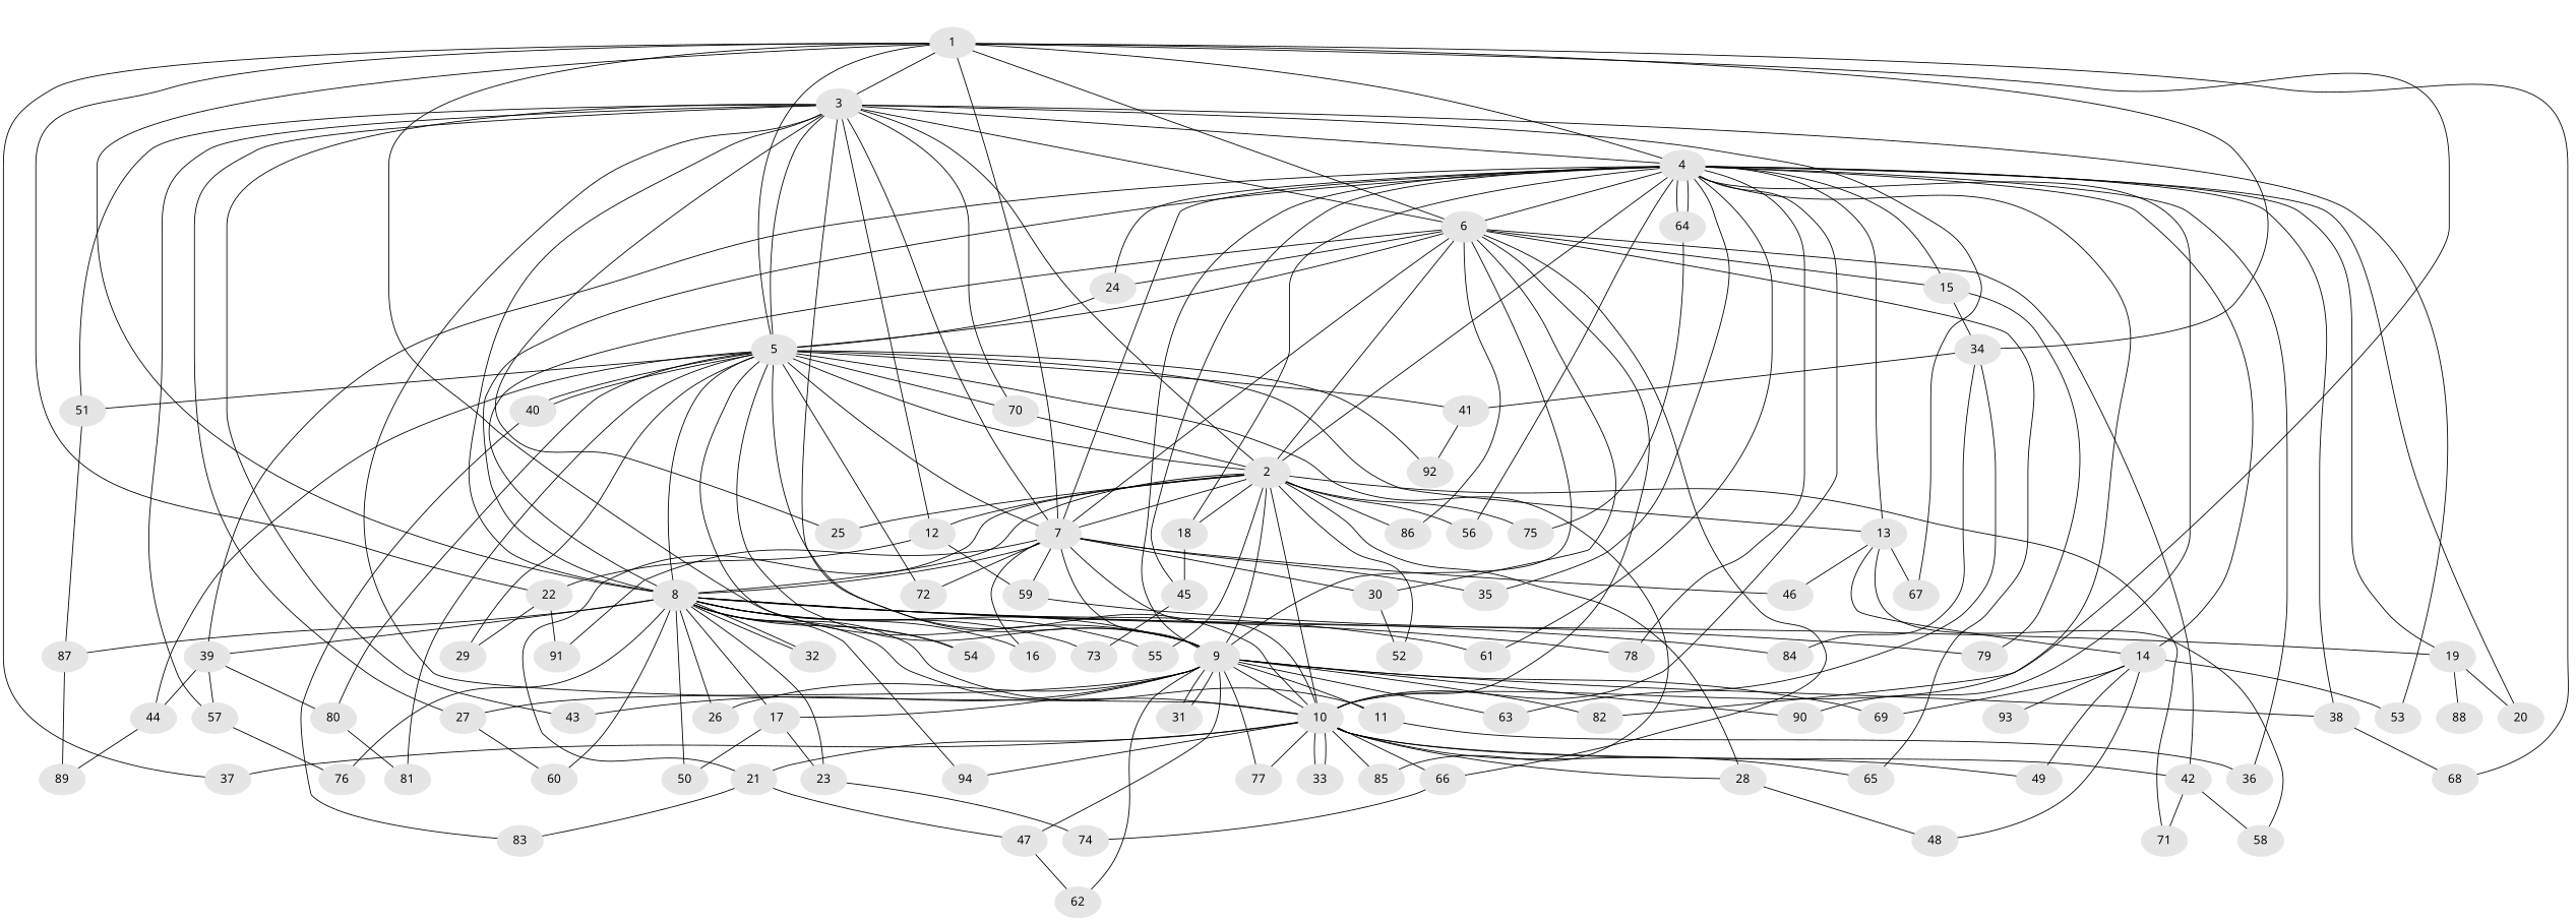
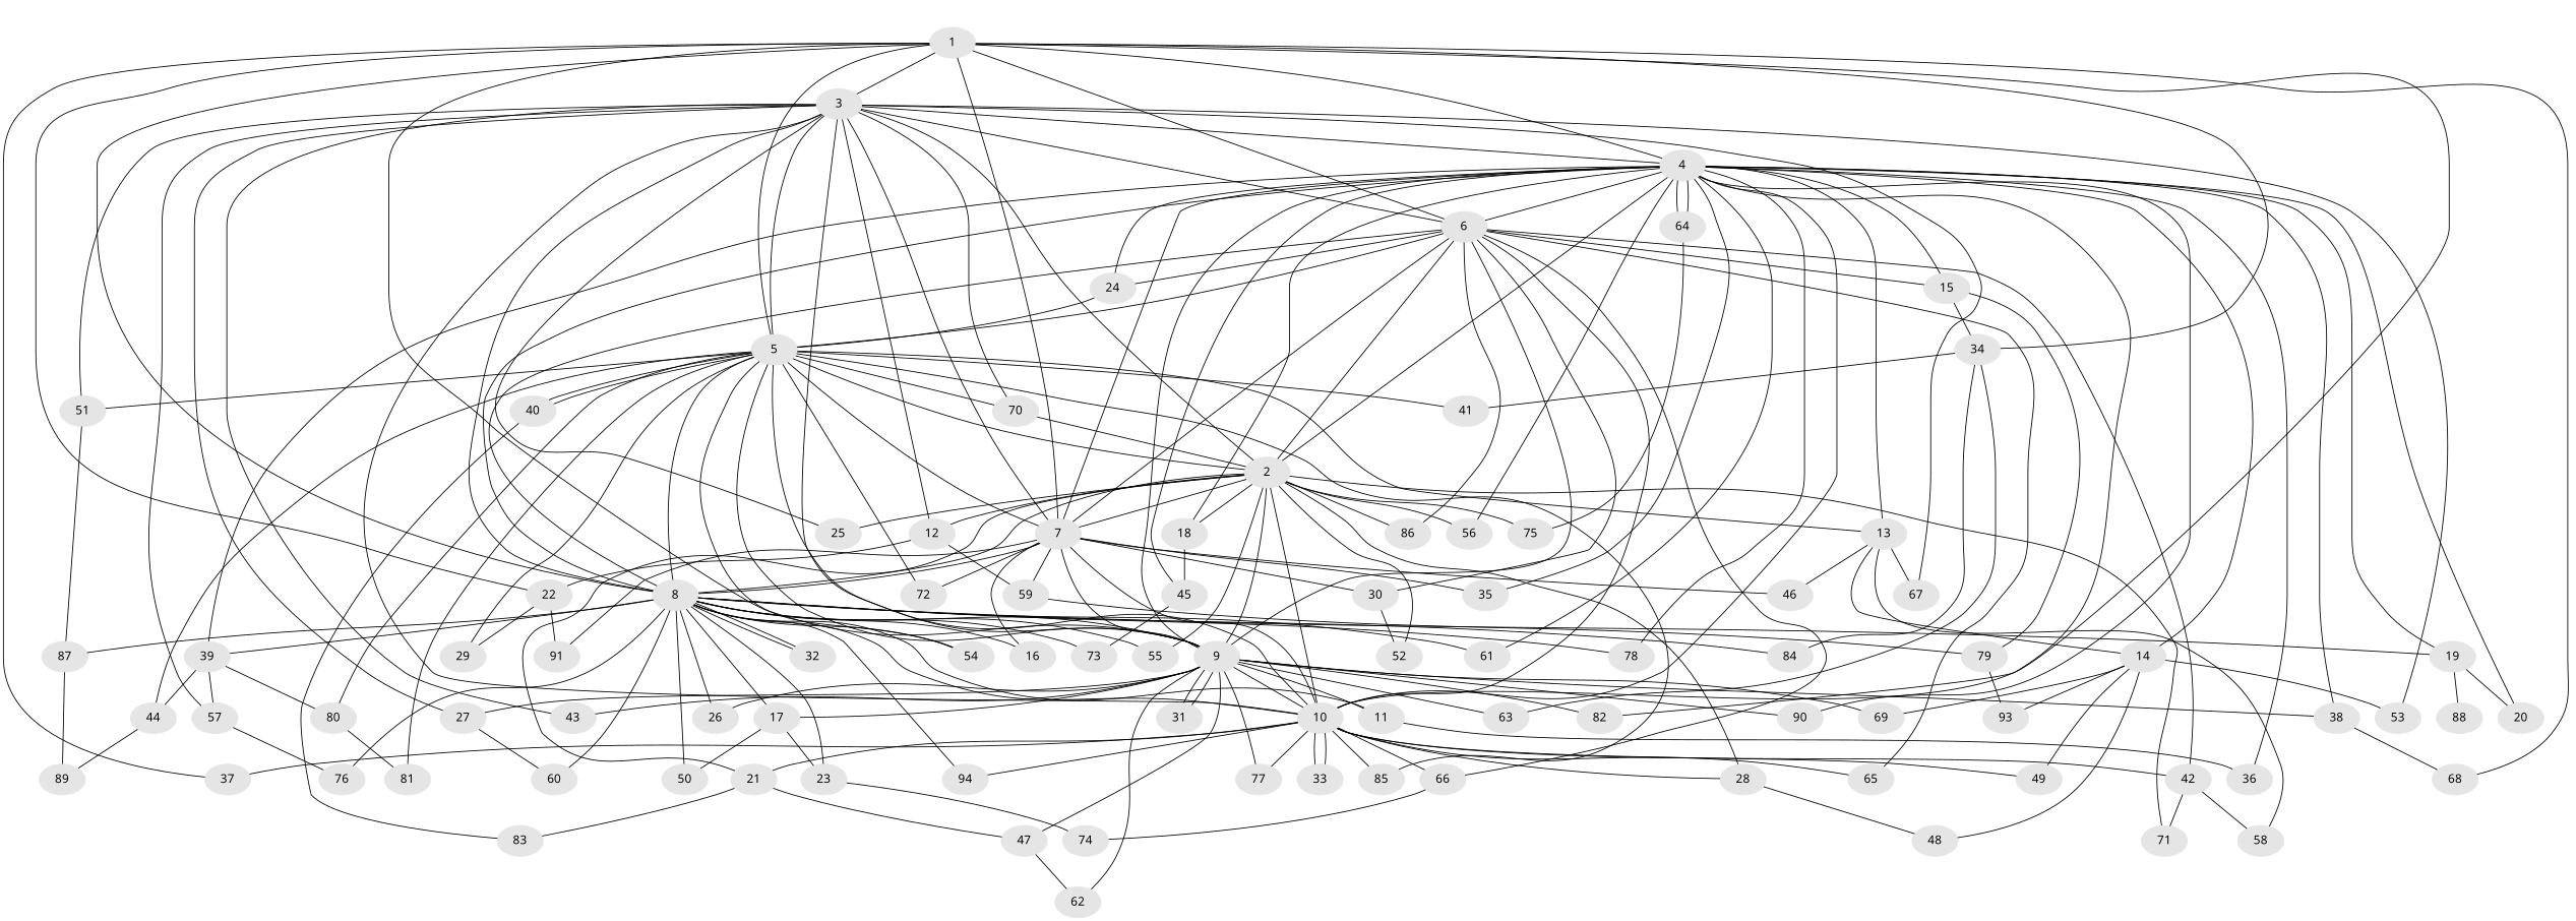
  graph {
    fontname="Noto Sans"
    node [color=gray90 fontname="Noto Sans" style=filled]
    edge [fontname="Noto Sans"]
    1
    3
    4
    5
    6
    7
    8
    9
    10
    22
    34
    37
    68
    2
    12
    18
    21
    25
    28
    52
    55
    56
    71
    75
    86
    27
    43
    51
    53
    57
    67
    70
    13
    14
    15
    19
    20
    24
    35
    36
    38
    39
    45
    61
    64
    78
    82
    90
    29
    40
    41
    44
    54
    72
    80
    81
    85
-   92
    30
    42
    65
    66
    16
    46
    59
    91
    11
    17
    23
    26
    32
    50
    60
    73
    76
    84
    87
    94
    31
    47
    62
    63
    69
    77
    33
    49
    83
    48
    58
    93
    79
    88
    89
    74
    1 -- 3
    1 -- 4
    1 -- 5
    1 -- 6
    1 -- 7
    1 -- 8
    1 -- 9
    1 -- 10
    1 -- 22
    1 -- 34
    1 -- 37
    1 -- 68
    3 -- 4
    3 -- 5
    3 -- 6
    3 -- 7
    3 -- 8
    3 -- 9
    3 -- 10
    3 -- 12
    3 -- 25
    3 -- 27
    3 -- 43
    3 -- 51
    3 -- 53
    3 -- 57
    3 -- 67
    3 -- 70
    4 -- 6
    4 -- 7
    4 -- 8
    4 -- 9
    4 -- 10
    4 -- 18
    4 -- 56
    4 -- 13
    4 -- 14
    4 -- 15
    4 -- 19
    4 -- 20
    4 -- 24
    4 -- 35
    4 -- 36
    4 -- 38
    4 -- 39
    4 -- 45
    4 -- 61
    4 -- 64
    4 -- 64
    4 -- 78
    4 -- 82
    4 -- 90
    5 -- 6
    5 -- 7
    5 -- 8
    5 -- 9
    5 -- 10
    5 -- 51
    5 -- 70
    5 -- 13
    5 -- 29
    5 -- 40
    5 -- 40
    5 -- 41
    5 -- 44
    5 -- 54
    5 -- 72
    5 -- 80
    5 -- 81
    5 -- 85
-   5 -- 92
    6 -- 7
    6 -- 8
    6 -- 9
    6 -- 10
    6 -- 86
    6 -- 15
    6 -- 24
    6 -- 30
    6 -- 42
    6 -- 65
    6 -- 66
    7 -- 8
    7 -- 9
    7 -- 10
    7 -- 35
    7 -- 72
    7 -- 30
    7 -- 16
    7 -- 46
    7 -- 59
    7 -- 91
    8 -- 9
    8 -- 10
    8 -- 55
    8 -- 19
    8 -- 39
    8 -- 61
    8 -- 78
    8 -- 54
    8 -- 16
    8 -- 11
    8 -- 17
    8 -- 23
    8 -- 26
    8 -- 32
    8 -- 32
    8 -- 50
    8 -- 60
    8 -- 73
    8 -- 76
    8 -- 84
    8 -- 87
    8 -- 94
    9 -- 10
    9 -- 27
    9 -- 43
    9 -- 38
    9 -- 82
    9 -- 90
    9 -- 11
    9 -- 17
    9 -- 26
    9 -- 31
    9 -- 31
    9 -- 47
    9 -- 62
    9 -- 63
    9 -- 69
    9 -- 77
    10 -- 37
    10 -- 21
    10 -- 28
    10 -- 85
    10 -- 42
    10 -- 65
    10 -- 66
    10 -- 94
    10 -- 77
    10 -- 33
    10 -- 33
    10 -- 49
    22 -- 29
    22 -- 91
    34 -- 41
    34 -- 84
    34 -- 63
    2 -- 3
    2 -- 4
    2 -- 5
    2 -- 6
    2 -- 7
    2 -- 8
    2 -- 9
    2 -- 10
    2 -- 12
    2 -- 18
    2 -- 21
    2 -- 25
    2 -- 28
    2 -- 52
    2 -- 55
    2 -- 56
    2 -- 71
    2 -- 75
    2 -- 86
    12 -- 22
    12 -- 59
    18 -- 45
    21 -- 47
    21 -- 83
    28 -- 48
    27 -- 60
    51 -- 87
    57 -- 76
    70 -- 2
    13 -- 67
    13 -- 14
    13 -- 46
    13 -- 58
    14 -- 53
    14 -- 69
    14 -- 49
    14 -- 48
    14 -- 93
    15 -- 34
    15 -- 79
    19 -- 20
    19 -- 88
    24 -- 5
    38 -- 68
    39 -- 57
    39 -- 44
    39 -- 80
    45 -- 73
    64 -- 75
    40 -- 83
-   41 -- 92
    44 -- 89
    80 -- 81
    30 -- 52
    42 -- 71
    42 -- 58
    66 -- 74
    59 -- 79
    11 -- 36
    17 -- 23
    17 -- 50
    23 -- 74
    87 -- 89
    47 -- 62
+   79 -- 93
  }
